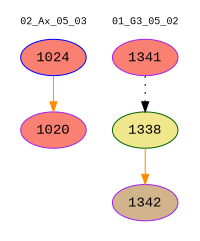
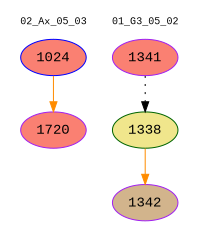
  digraph {
    fontname="Liberation Mono"
    node [color=purple fillcolor=salmon fontname="Liberation Mono" style=filled]
    edge [color=darkorange fontname="Liberation Mono" style=solid]
    n1 [color=blue label=1024]
-   n2 [label=1020]
+   n2 [label=1720]
    n3 [label=1341]
    n4 [color=darkgreen fillcolor=khaki label=1338]
    n5 [fillcolor=tan label=1342]
    subgraph cluster_1 {
      color=white
      fontsize=10
      label="02_Ax_05_03"
      n1
      n2
    }
    subgraph cluster_2 {
      color=white
      fontsize=10
      label="01_G3_05_02"
      n3
      n4
      n5
    }
    n1 -> n2
    n3 -> n4 [color=black style=dotted]
    n4 -> n5
  }
